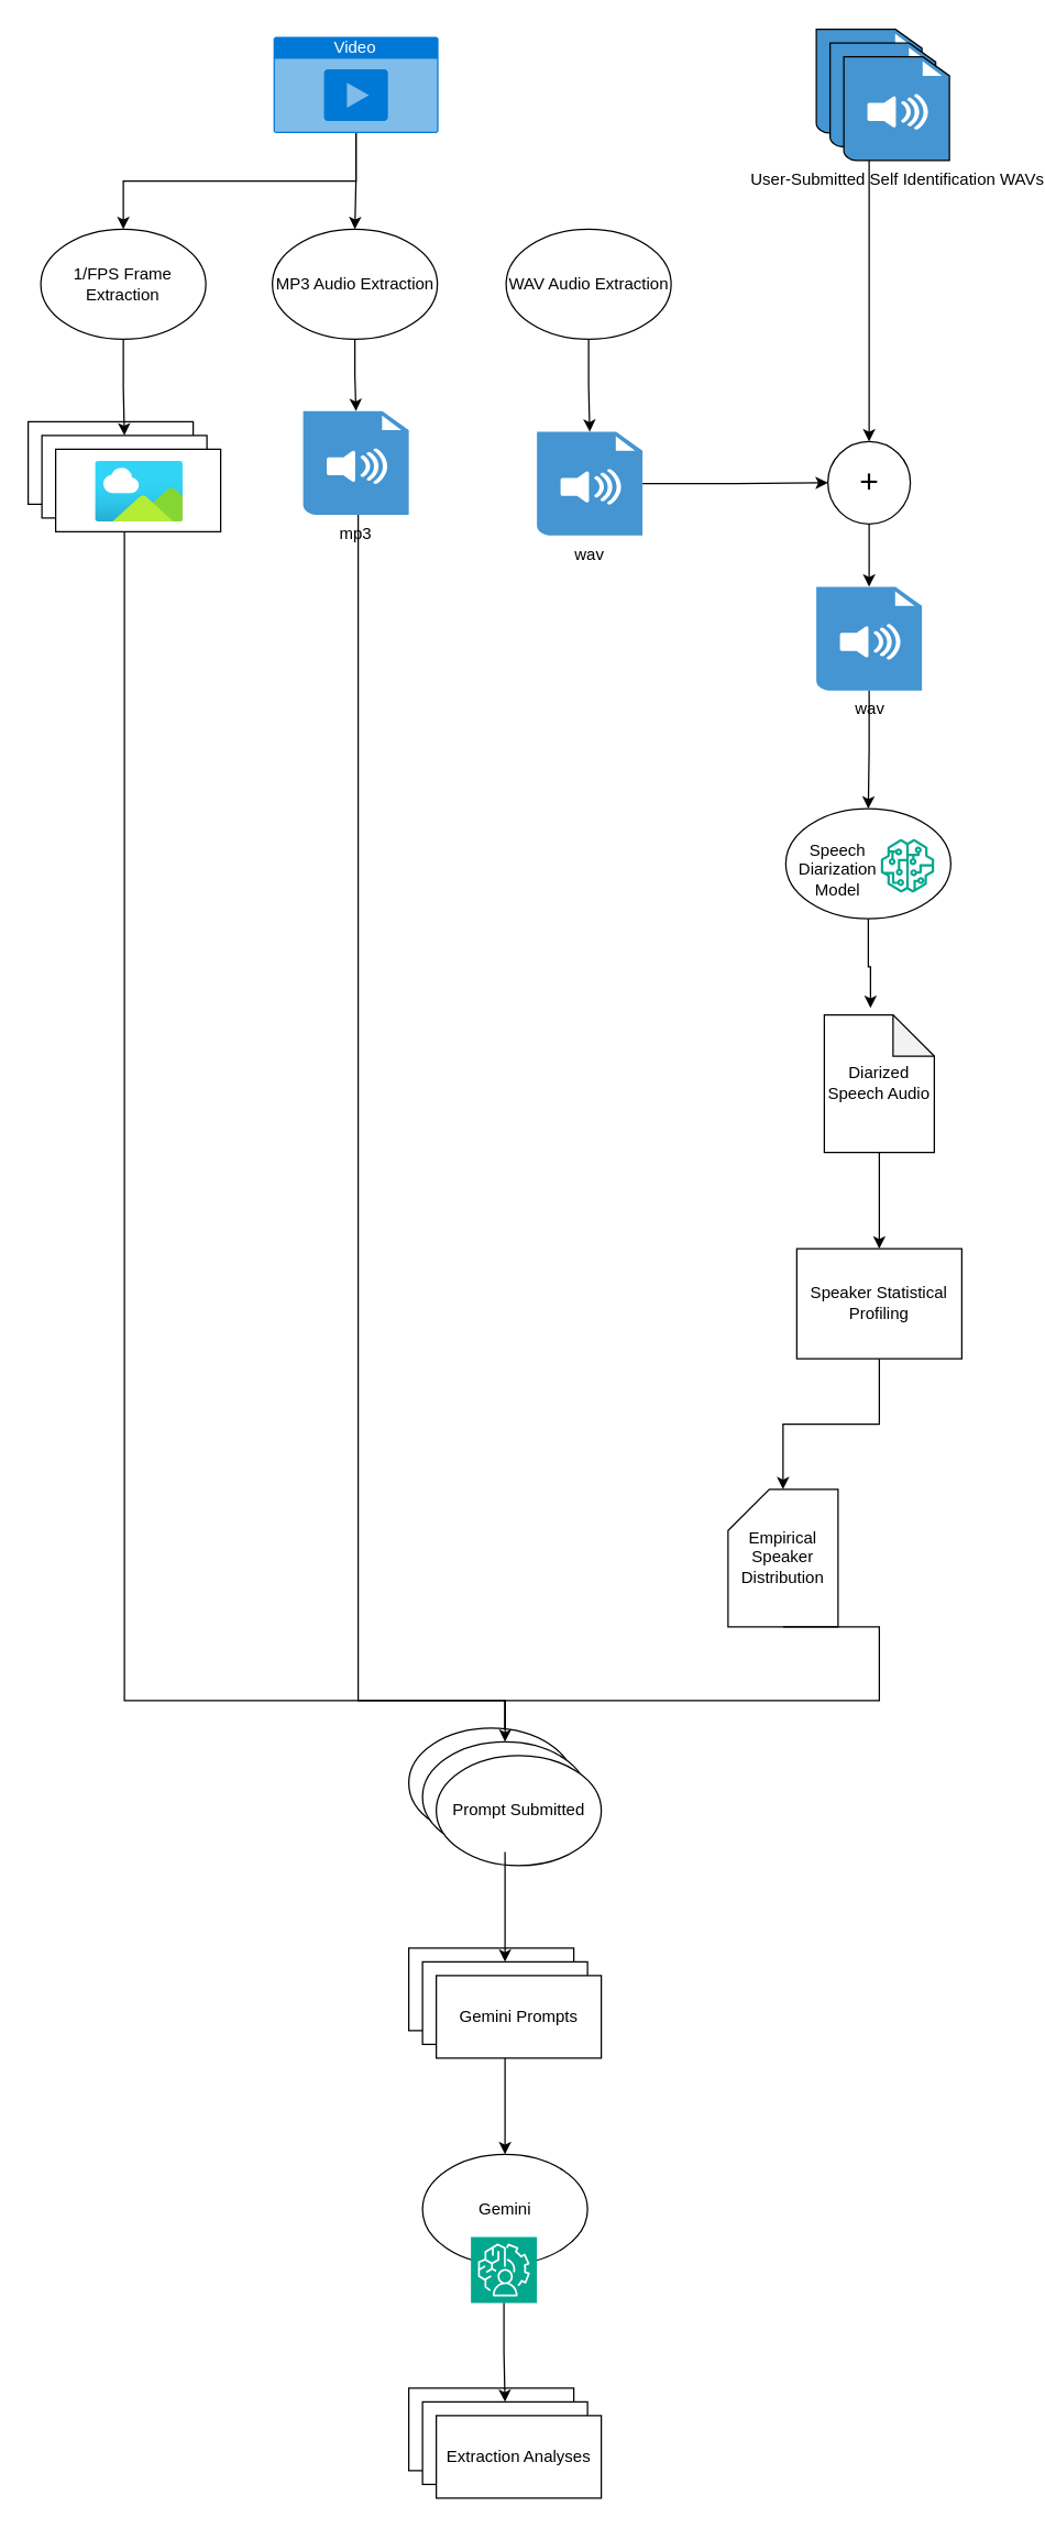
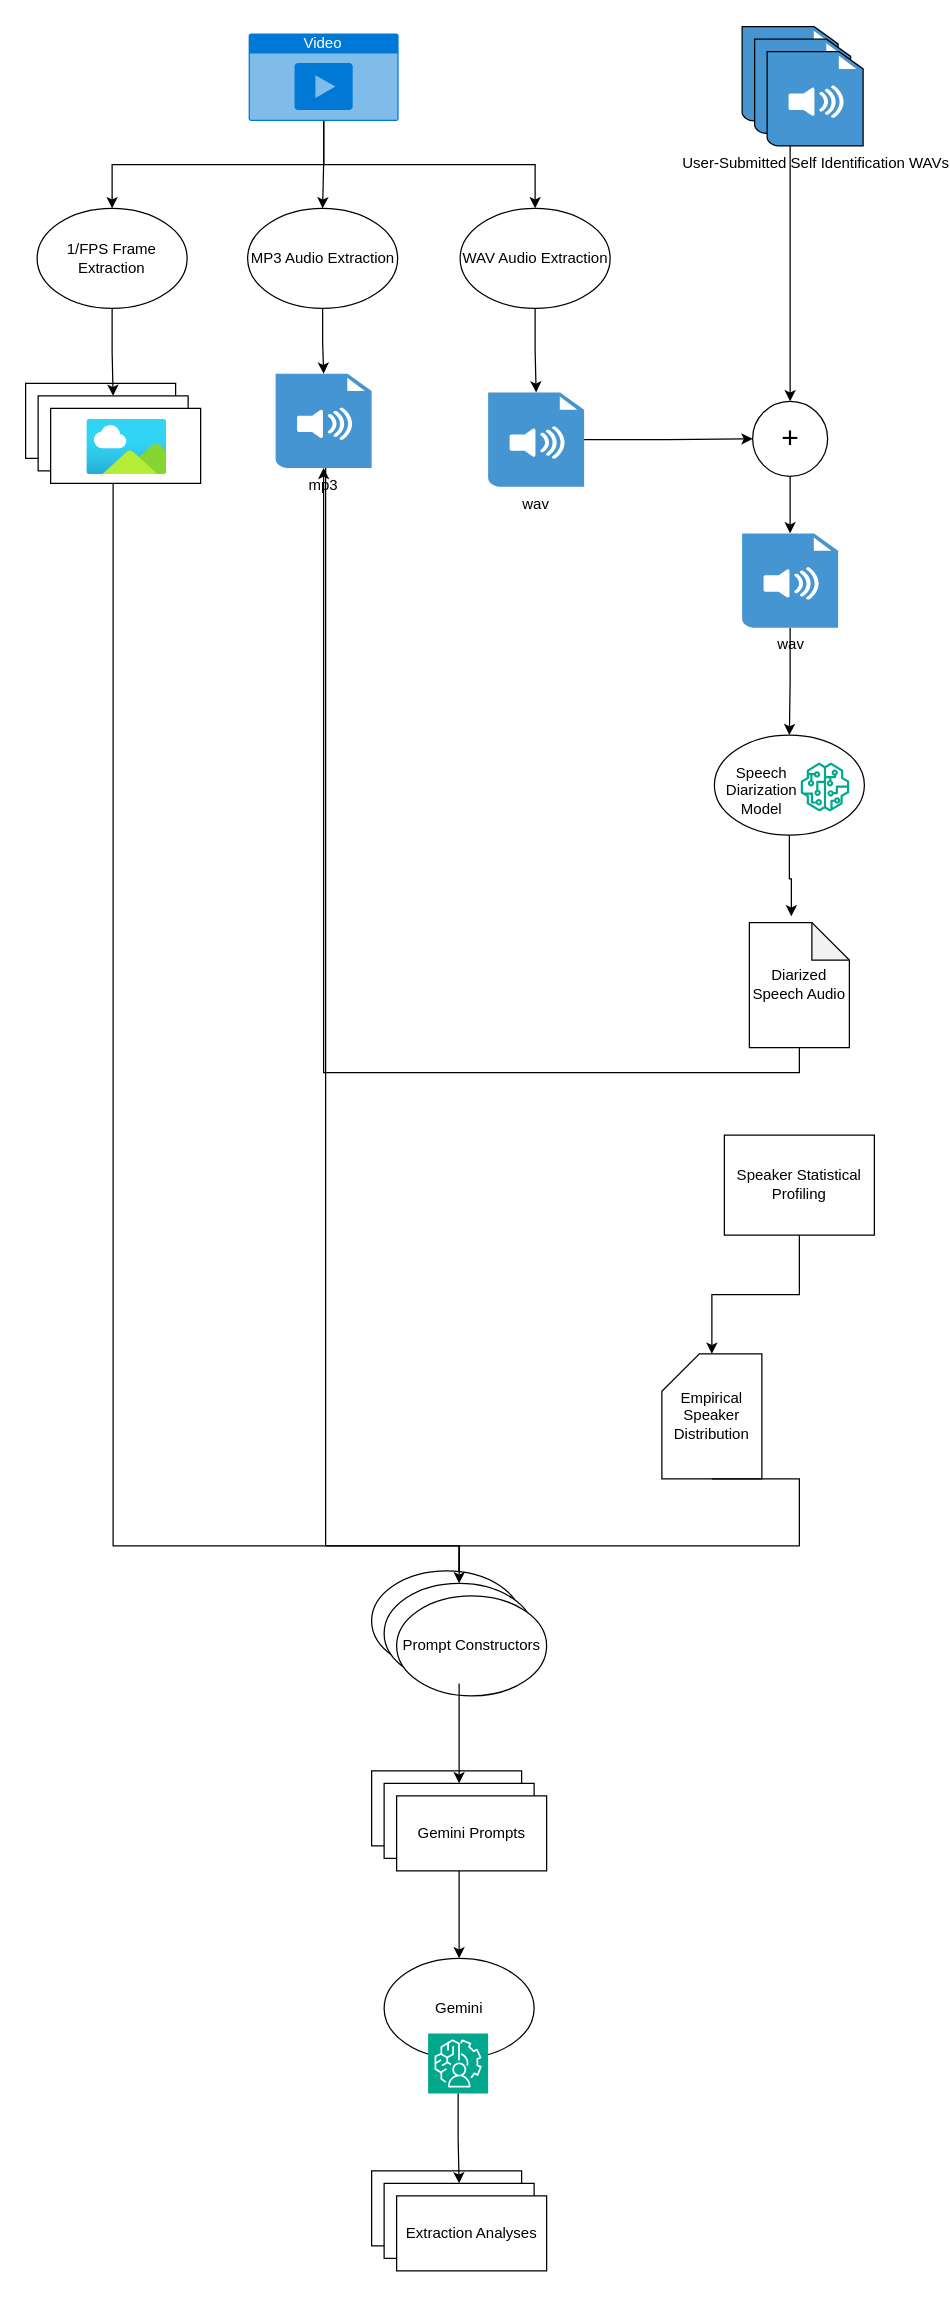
  <mxCell id="0" />
  <mxCell id="1" parent="0" />
  <mxCell id="2" value="" style="ellipse;whiteSpace=wrap;html=1;" vertex="1" parent="1"><mxGeometry x="571" y="587.4" width="120" height="80" as="geometry" /></mxCell>
  <mxCell id="3" style="edgeStyle=orthogonalEdgeStyle;rounded=0;orthogonalLoop=1;jettySize=auto;html=1;exitX=0.5;exitY=1;exitDx=0;exitDy=0;exitPerimeter=0;entryX=0.5;entryY=0;entryDx=0;entryDy=0;" edge="1" parent="1" source="6" target="23"><mxGeometry relative="1" as="geometry" /></mxCell>
  <mxCell id="4" style="edgeStyle=orthogonalEdgeStyle;rounded=0;orthogonalLoop=1;jettySize=auto;html=1;exitX=0.5;exitY=1;exitDx=0;exitDy=0;exitPerimeter=0;entryX=0.5;entryY=0;entryDx=0;entryDy=0;" edge="1" parent="1" source="6" target="25"><mxGeometry relative="1" as="geometry" /></mxCell>
+ <mxCell id="5" style="edgeStyle=orthogonalEdgeStyle;rounded=0;orthogonalLoop=1;jettySize=auto;html=1;exitX=0.5;exitY=1;exitDx=0;exitDy=0;exitPerimeter=0;" edge="1" parent="1" source="6" target="27"><mxGeometry relative="1" as="geometry" /></mxCell>
  <mxCell id="6" value="Video" style="html=1;whiteSpace=wrap;strokeColor=none;fillColor=#0079D6;labelPosition=center;verticalLabelPosition=middle;verticalAlign=top;align=center;fontSize=12;outlineConnect=0;spacingTop=-6;fontColor=#FFFFFF;sketch=0;shape=mxgraph.sitemap.video;" vertex="1" parent="1"><mxGeometry x="198.4" y="26" width="120" height="70" as="geometry" /></mxCell>
  <mxCell id="7" value="" style="rounded=0;whiteSpace=wrap;html=1;" vertex="1" parent="1"><mxGeometry x="20" y="306" width="120" height="60" as="geometry" /></mxCell>
  <mxCell id="8" style="edgeStyle=orthogonalEdgeStyle;rounded=0;orthogonalLoop=1;jettySize=auto;html=1;entryX=0.5;entryY=0;entryDx=0;entryDy=0;" edge="1" parent="1" source="9" target="37"><mxGeometry relative="1" as="geometry"><mxPoint x="370" y="1256" as="targetPoint" /><Array as="points"><mxPoint x="90" y="1236" /><mxPoint x="367" y="1236" /></Array></mxGeometry></mxCell>
  <mxCell id="9" value="" style="rounded=0;whiteSpace=wrap;html=1;" vertex="1" parent="1"><mxGeometry x="30" y="316" width="120" height="60" as="geometry" /></mxCell>
  <mxCell id="10" value="" style="rounded=0;whiteSpace=wrap;html=1;" vertex="1" parent="1"><mxGeometry x="40" y="326" width="120" height="60" as="geometry" /></mxCell>
  <mxCell id="11" value="" style="image;aspect=fixed;html=1;points=[];align=center;fontSize=12;image=img/lib/azure2/general/Image.svg;" vertex="1" parent="1"><mxGeometry x="69" y="335" width="64" height="44" as="geometry" /></mxCell>
  <mxCell id="12" style="edgeStyle=orthogonalEdgeStyle;rounded=0;orthogonalLoop=1;jettySize=auto;html=1;entryX=0.5;entryY=0;entryDx=0;entryDy=0;" edge="1" parent="1" source="13" target="37"><mxGeometry relative="1" as="geometry"><Array as="points"><mxPoint x="260" y="1236" /><mxPoint x="367" y="1236" /></Array></mxGeometry></mxCell>
  <mxCell id="13" value="mp3" style="shadow=0;dashed=0;html=1;strokeColor=none;fillColor=#4495D1;labelPosition=center;verticalLabelPosition=bottom;verticalAlign=top;align=center;outlineConnect=0;shape=mxgraph.veeam.audio_file;" vertex="1" parent="1"><mxGeometry x="220" y="298.25" width="76.8" height="75.4" as="geometry" /></mxCell>
  <mxCell id="14" value="wav" style="shadow=0;dashed=0;html=1;strokeColor=none;fillColor=#4495D1;labelPosition=center;verticalLabelPosition=bottom;verticalAlign=top;align=center;outlineConnect=0;shape=mxgraph.veeam.audio_file;" vertex="1" parent="1"><mxGeometry x="390" y="313.25" width="76.8" height="75.4" as="geometry" /></mxCell>
  <mxCell id="15" value="" style="sketch=0;outlineConnect=0;fontColor=#232F3E;gradientColor=none;fillColor=#01A88D;strokeColor=none;dashed=0;verticalLabelPosition=bottom;verticalAlign=top;align=center;html=1;fontSize=12;fontStyle=0;aspect=fixed;pointerEvents=1;shape=mxgraph.aws4.sagemaker_model;" vertex="1" parent="1"><mxGeometry x="640" y="609.4" width="39" height="39" as="geometry" /></mxCell>
  <mxCell id="16" value="Speech Diarization Model" style="text;html=1;align=center;verticalAlign=middle;whiteSpace=wrap;rounded=0;" vertex="1" parent="1"><mxGeometry x="579" y="616.9" width="60" height="30" as="geometry" /></mxCell>
- <mxCell id="17" style="edgeStyle=orthogonalEdgeStyle;rounded=0;orthogonalLoop=1;jettySize=auto;html=1;exitX=0.5;exitY=1;exitDx=0;exitDy=0;exitPerimeter=0;" edge="1" parent="1" source="18" target="20"><mxGeometry relative="1" as="geometry" /></mxCell>
+ <mxCell id="17" style="edgeStyle=orthogonalEdgeStyle;rounded=0;orthogonalLoop=1;jettySize=auto;html=1;exitX=0.5;exitY=1;exitDx=0;exitDy=0;exitPerimeter=0;" edge="1" parent="1" source="18" target="13"><mxGeometry relative="1" as="geometry" /></mxCell>
  <mxCell id="18" value="Diarized Speech Audio" style="shape=note;whiteSpace=wrap;html=1;backgroundOutline=1;darkOpacity=0.05;" vertex="1" parent="1"><mxGeometry x="599" y="737.4" width="80" height="100" as="geometry" /></mxCell>
  <mxCell id="19" style="edgeStyle=orthogonalEdgeStyle;rounded=0;orthogonalLoop=1;jettySize=auto;html=1;exitX=0.5;exitY=1;exitDx=0;exitDy=0;" edge="1" parent="1" source="20" target="21"><mxGeometry relative="1" as="geometry" /></mxCell>
  <mxCell id="20" value="Speaker Statistical Profiling" style="whiteSpace=wrap;html=1;rounded=0;" vertex="1" parent="1"><mxGeometry x="579" y="907.4" width="120" height="80" as="geometry" /></mxCell>
  <mxCell id="21" value="Empirical Speaker Distribution" style="shape=card;whiteSpace=wrap;html=1;" vertex="1" parent="1"><mxGeometry x="529" y="1082.4" width="80" height="100" as="geometry" /></mxCell>
  <mxCell id="22" style="edgeStyle=orthogonalEdgeStyle;rounded=0;orthogonalLoop=1;jettySize=auto;html=1;exitX=0.5;exitY=1;exitDx=0;exitDy=0;" edge="1" parent="1" source="23" target="9"><mxGeometry relative="1" as="geometry" /></mxCell>
  <mxCell id="23" value="1/FPS Frame Extraction" style="ellipse;whiteSpace=wrap;html=1;" vertex="1" parent="1"><mxGeometry x="29.2" y="166" width="120" height="80" as="geometry" /></mxCell>
  <mxCell id="24" style="edgeStyle=orthogonalEdgeStyle;rounded=0;orthogonalLoop=1;jettySize=auto;html=1;exitX=0.5;exitY=1;exitDx=0;exitDy=0;" edge="1" parent="1" source="25" target="13"><mxGeometry relative="1" as="geometry" /></mxCell>
  <mxCell id="25" value="MP3 Audio Extraction" style="ellipse;whiteSpace=wrap;html=1;" vertex="1" parent="1"><mxGeometry x="197.6" y="166" width="120" height="80" as="geometry" /></mxCell>
  <mxCell id="26" style="edgeStyle=orthogonalEdgeStyle;rounded=0;orthogonalLoop=1;jettySize=auto;html=1;exitX=0.5;exitY=1;exitDx=0;exitDy=0;" edge="1" parent="1" source="27" target="14"><mxGeometry relative="1" as="geometry" /></mxCell>
  <mxCell id="27" value="WAV Audio Extraction" style="ellipse;whiteSpace=wrap;html=1;" vertex="1" parent="1"><mxGeometry x="367.6" y="166" width="120" height="80" as="geometry" /></mxCell>
  <mxCell id="28" style="edgeStyle=orthogonalEdgeStyle;rounded=0;orthogonalLoop=1;jettySize=auto;html=1;exitX=0.5;exitY=1;exitDx=0;exitDy=0;entryX=0.42;entryY=-0.05;entryDx=0;entryDy=0;entryPerimeter=0;" edge="1" parent="1" source="2" target="18"><mxGeometry relative="1" as="geometry" /></mxCell>
  <mxCell id="29" style="edgeStyle=orthogonalEdgeStyle;rounded=0;orthogonalLoop=1;jettySize=auto;html=1;exitX=0.5;exitY=1;exitDx=0;exitDy=0;" edge="1" parent="1" source="30" target="35"><mxGeometry relative="1" as="geometry" /></mxCell>
  <mxCell id="30" value="+" style="ellipse;whiteSpace=wrap;html=1;aspect=fixed;fontSize=24;" vertex="1" parent="1"><mxGeometry x="601.6" y="320.35" width="60" height="60" as="geometry" /></mxCell>
  <mxCell id="31" style="edgeStyle=orthogonalEdgeStyle;rounded=0;orthogonalLoop=1;jettySize=auto;html=1;entryX=0.5;entryY=0;entryDx=0;entryDy=0;" edge="1" parent="1" source="32" target="30"><mxGeometry relative="1" as="geometry" /></mxCell>
  <mxCell id="32" value="" style="shadow=0;dashed=0;html=1;strokeColor=default;fillColor=#4495D1;labelPosition=center;verticalLabelPosition=bottom;verticalAlign=top;align=center;outlineConnect=0;shape=mxgraph.veeam.audio_file;" vertex="1" parent="1"><mxGeometry x="593.2" y="20.6" width="76.8" height="75.4" as="geometry" /></mxCell>
  <mxCell id="33" style="edgeStyle=orthogonalEdgeStyle;rounded=0;orthogonalLoop=1;jettySize=auto;html=1;entryX=0;entryY=0.5;entryDx=0;entryDy=0;" edge="1" parent="1" source="14" target="30"><mxGeometry relative="1" as="geometry" /></mxCell>
  <mxCell id="34" style="edgeStyle=orthogonalEdgeStyle;rounded=0;orthogonalLoop=1;jettySize=auto;html=1;entryX=0.5;entryY=0;entryDx=0;entryDy=0;" edge="1" parent="1" source="35" target="2"><mxGeometry relative="1" as="geometry" /></mxCell>
  <mxCell id="35" value="wav" style="shadow=0;dashed=0;html=1;strokeColor=none;fillColor=#4495D1;labelPosition=center;verticalLabelPosition=bottom;verticalAlign=top;align=center;outlineConnect=0;shape=mxgraph.veeam.audio_file;" vertex="1" parent="1"><mxGeometry x="593.2" y="426" width="76.8" height="75.4" as="geometry" /></mxCell>
  <mxCell id="36" value="" style="ellipse;whiteSpace=wrap;html=1;" vertex="1" parent="1"><mxGeometry x="296.8" y="1256" width="120" height="80" as="geometry" /></mxCell>
  <mxCell id="37" value="" style="ellipse;whiteSpace=wrap;html=1;" vertex="1" parent="1"><mxGeometry x="306.8" y="1266" width="120" height="80" as="geometry" /></mxCell>
- <mxCell id="38" value="Prompt Submitted" style="ellipse;whiteSpace=wrap;html=1;" vertex="1" parent="1"><mxGeometry x="316.8" y="1276" width="120" height="80" as="geometry" /></mxCell>
+ <mxCell id="38" value="Prompt Constructors" style="ellipse;whiteSpace=wrap;html=1;" vertex="1" parent="1"><mxGeometry x="316.8" y="1276" width="120" height="80" as="geometry" /></mxCell>
  <mxCell id="39" style="edgeStyle=orthogonalEdgeStyle;rounded=0;orthogonalLoop=1;jettySize=auto;html=1;exitX=0.5;exitY=1;exitDx=0;exitDy=0;exitPerimeter=0;" edge="1" parent="1" source="21" target="37"><mxGeometry relative="1" as="geometry"><Array as="points"><mxPoint x="639" y="1236" /><mxPoint x="367" y="1236" /></Array></mxGeometry></mxCell>
  <mxCell id="40" value="" style="rounded=0;whiteSpace=wrap;html=1;" vertex="1" parent="1"><mxGeometry x="296.8" y="1416" width="120" height="60" as="geometry" /></mxCell>
  <mxCell id="41" style="edgeStyle=orthogonalEdgeStyle;rounded=0;orthogonalLoop=1;jettySize=auto;html=1;entryX=0.5;entryY=0;entryDx=0;entryDy=0;" edge="1" parent="1" source="42" target="45"><mxGeometry relative="1" as="geometry" /></mxCell>
  <mxCell id="42" value="" style="rounded=0;whiteSpace=wrap;html=1;" vertex="1" parent="1"><mxGeometry x="306.8" y="1426" width="120" height="60" as="geometry" /></mxCell>
  <mxCell id="43" value="Gemini Prompts" style="rounded=0;whiteSpace=wrap;html=1;" vertex="1" parent="1"><mxGeometry x="316.8" y="1436" width="120" height="60" as="geometry" /></mxCell>
  <mxCell id="44" style="edgeStyle=orthogonalEdgeStyle;rounded=0;orthogonalLoop=1;jettySize=auto;html=1;entryX=0.5;entryY=0;entryDx=0;entryDy=0;" edge="1" parent="1" source="37" target="42"><mxGeometry relative="1" as="geometry" /></mxCell>
  <mxCell id="45" value="Gemini" style="ellipse;whiteSpace=wrap;html=1;" vertex="1" parent="1"><mxGeometry x="306.8" y="1566" width="120" height="80" as="geometry" /></mxCell>
  <mxCell id="46" value="" style="shadow=0;dashed=0;html=1;strokeColor=default;fillColor=#4495D1;labelPosition=center;verticalLabelPosition=bottom;verticalAlign=top;align=center;outlineConnect=0;shape=mxgraph.veeam.audio_file;" vertex="1" parent="1"><mxGeometry x="603.2" y="30.6" width="76.8" height="75.4" as="geometry" /></mxCell>
  <mxCell id="47" value="User-Submitted Self Identification WAVs" style="shadow=0;dashed=0;html=1;strokeColor=default;fillColor=#4495D1;labelPosition=center;verticalLabelPosition=bottom;verticalAlign=top;align=center;outlineConnect=0;shape=mxgraph.veeam.audio_file;" vertex="1" parent="1"><mxGeometry x="613.2" y="40.6" width="76.8" height="75.4" as="geometry" /></mxCell>
  <mxCell id="48" value="" style="rounded=0;whiteSpace=wrap;html=1;" vertex="1" parent="1"><mxGeometry x="296.8" y="1736" width="120" height="60" as="geometry" /></mxCell>
  <mxCell id="49" value="" style="rounded=0;whiteSpace=wrap;html=1;" vertex="1" parent="1"><mxGeometry x="306.8" y="1746" width="120" height="60" as="geometry" /></mxCell>
  <mxCell id="50" value="Extraction Analyses" style="rounded=0;whiteSpace=wrap;html=1;" vertex="1" parent="1"><mxGeometry x="316.8" y="1756" width="120" height="60" as="geometry" /></mxCell>
  <mxCell id="51" value="" style="edgeStyle=orthogonalEdgeStyle;rounded=0;orthogonalLoop=1;jettySize=auto;html=1;exitX=0.5;exitY=1;exitDx=0;exitDy=0;entryX=0.5;entryY=0;entryDx=0;entryDy=0;" edge="1" parent="1" source="45" target="52"><mxGeometry relative="1" as="geometry"><mxPoint x="367" y="1646" as="sourcePoint" /><mxPoint x="367" y="1776" as="targetPoint" /></mxGeometry></mxCell>
  <mxCell id="52" value="" style="sketch=0;points=[[0,0,0],[0.25,0,0],[0.5,0,0],[0.75,0,0],[1,0,0],[0,1,0],[0.25,1,0],[0.5,1,0],[0.75,1,0],[1,1,0],[0,0.25,0],[0,0.5,0],[0,0.75,0],[1,0.25,0],[1,0.5,0],[1,0.75,0]];outlineConnect=0;fontColor=#232F3E;fillColor=#01A88D;strokeColor=#ffffff;dashed=0;verticalLabelPosition=bottom;verticalAlign=top;align=center;html=1;fontSize=12;fontStyle=0;aspect=fixed;shape=mxgraph.aws4.resourceIcon;resIcon=mxgraph.aws4.augmented_ai;" vertex="1" parent="1"><mxGeometry x="342" y="1626" width="48" height="48" as="geometry" /></mxCell>
  <mxCell id="53" style="edgeStyle=orthogonalEdgeStyle;rounded=0;orthogonalLoop=1;jettySize=auto;html=1;exitX=0.5;exitY=1;exitDx=0;exitDy=0;entryX=0.5;entryY=0;entryDx=0;entryDy=0;" edge="1" parent="1" source="52" target="49"><mxGeometry relative="1" as="geometry" /></mxCell>
